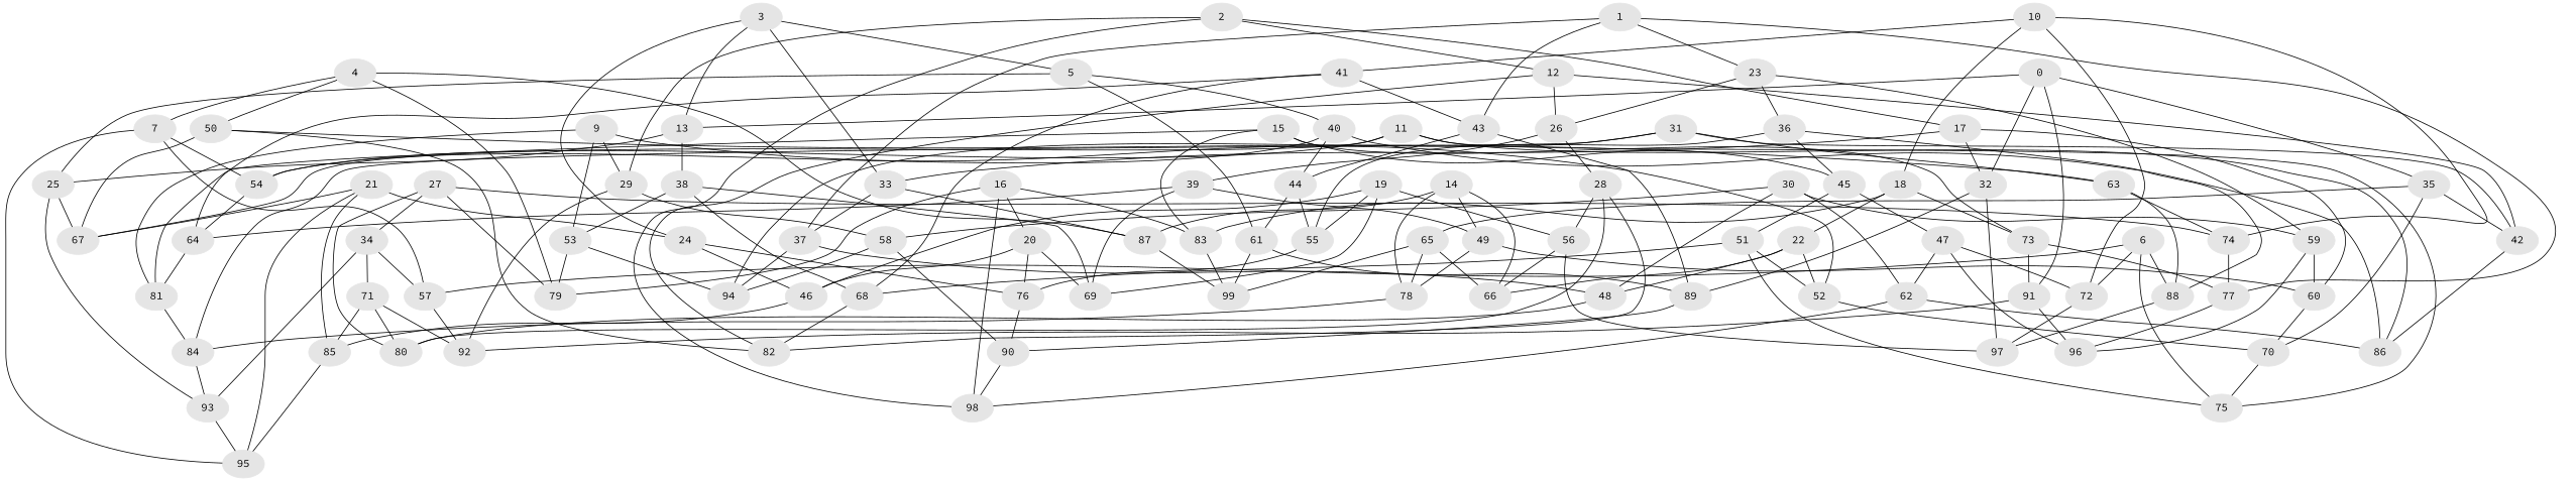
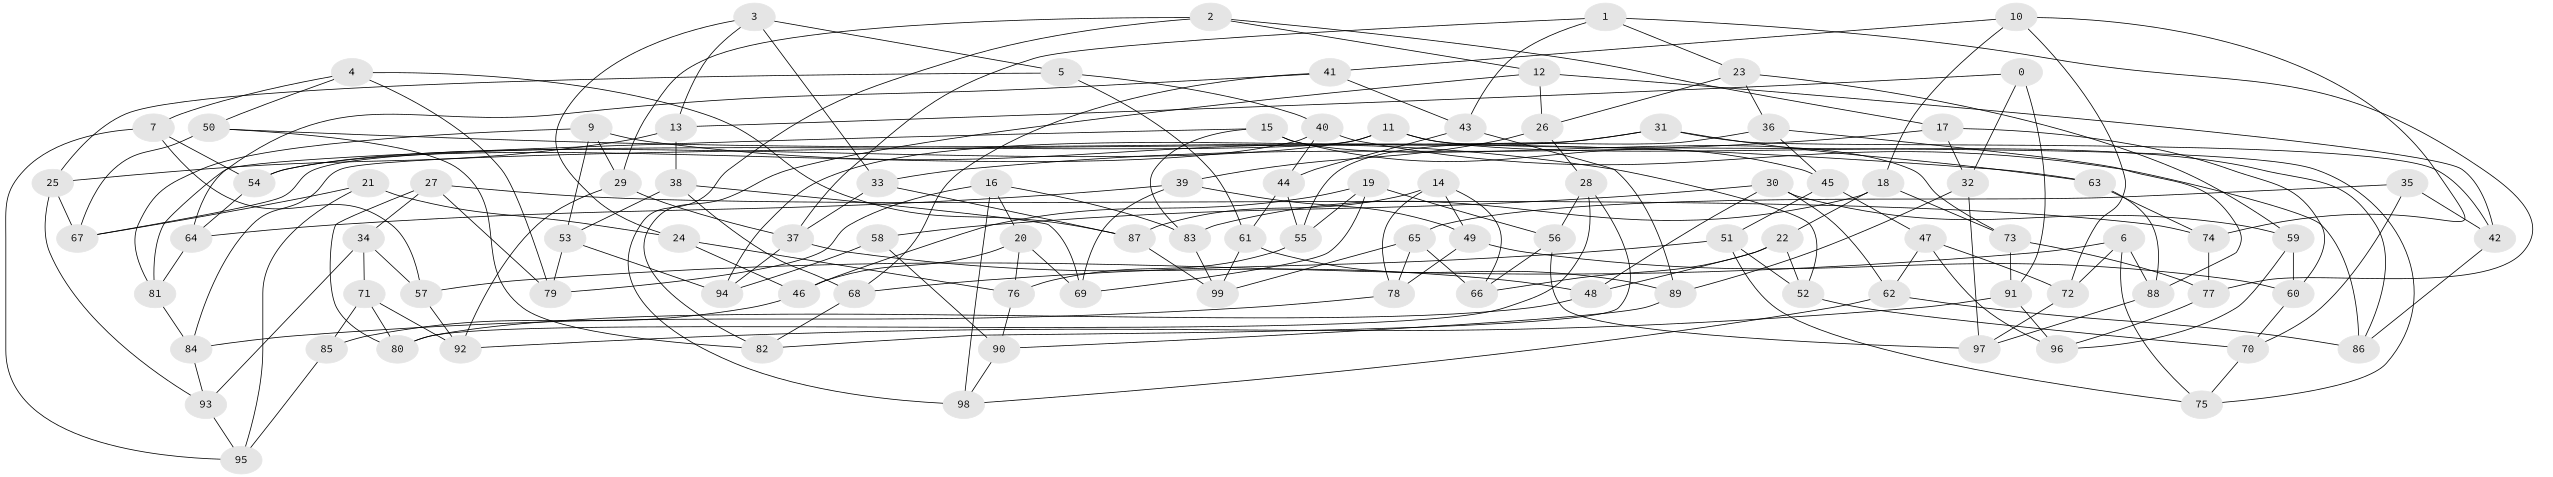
  graph {
    fontname="Source Code Pro"
    node [color=gray90 fontname="Source Code Pro" style=filled]
    edge [fontname="Source Code Pro"]
    1
    23
    37
    43
    77
    26
    36
    59
    48
    94
    89
    44
    96
    2
    12
    17
    29
    98
    42
    82
    33
    32
    60
    58
    92
    3
    5
    13
    24
    25
    40
    61
    38
    46
    76
    87
    4
    7
    50
    79
    57
    54
    95
    67
    63
    99
    93
    86
    6
    72
    75
    88
    97
    64
    n55 [label=0]
    35
    91
    65
    70
    9
    52
    53
    81
    84
    10
    18
    41
    74
    73
    83
    22
    68
    11
    28
    39
    69
    14
    49
    66
    78
    15
    45
    47
    51
    16
    20
    19
    55
    56
    85
    90
    21
    80
    27
    34
    71
    30
    62
    31
    1 -- 23
    1 -- 37
    1 -- 43
    1 -- 77
    23 -- 26
    23 -- 36
    23 -- 59
    37 -- 48
    37 -- 94
    43 -- 89
    43 -- 44
    77 -- 96
    26 -- 28
    26 -- 39
    36 -- 88
    36 -- 45
    36 -- 55
    59 -- 96
    59 -- 60
    48 -- 80
    89 -- 90
    44 -- 61
    44 -- 55
    2 -- 12
    2 -- 17
    2 -- 29
    2 -- 98
    12 -- 26
    12 -- 42
    12 -- 82
    17 -- 33
    17 -- 32
    17 -- 60
-   29 -- 58
+   29 -- 37
    29 -- 92
    42 -- 86
    33 -- 37
    33 -- 87
    32 -- 89
    32 -- 97
    60 -- 70
    58 -- 94
    58 -- 90
    3 -- 33
    3 -- 5
    3 -- 13
    3 -- 24
    5 -- 25
    5 -- 40
    5 -- 61
    13 -- 25
    13 -- 38
    24 -- 46
    24 -- 76
    25 -- 67
    25 -- 93
    40 -- 44
    40 -- 54
    40 -- 86
    61 -- 89
    61 -- 99
    38 -- 53
    38 -- 68
    38 -- 69
    46 -- 85
    76 -- 90
    87 -- 99
    4 -- 87
    4 -- 7
    4 -- 50
    4 -- 79
    7 -- 57
    7 -- 54
    7 -- 95
    50 -- 82
    50 -- 67
    50 -- 63
    57 -- 92
    54 -- 64
    63 -- 88
    63 -- 74
    93 -- 95
    6 -- 57
    6 -- 72
    6 -- 75
    6 -- 88
    72 -- 97
    88 -- 97
    64 -- 81
    n55 -- 32
    n55 -- 13
-   n55 -- 35
    n55 -- 91
    35 -- 42
    35 -- 65
    35 -- 70
    91 -- 96
    91 -- 92
    65 -- 99
    65 -- 66
    65 -- 78
    70 -- 75
    9 -- 29
    9 -- 52
    9 -- 53
    9 -- 81
    52 -- 70
    53 -- 94
    53 -- 79
    81 -- 84
    84 -- 93
    10 -- 72
    10 -- 18
    10 -- 41
    10 -- 74
    18 -- 73
    18 -- 83
    18 -- 22
    41 -- 43
    41 -- 64
    41 -- 68
    74 -- 77
    73 -- 77
    73 -- 91
    83 -- 99
    22 -- 48
    22 -- 52
    22 -- 66
    68 -- 82
    11 -- 54
    11 -- 67
    11 -- 86
    11 -- 75
    28 -- 82
    28 -- 56
    28 -- 80
    39 -- 64
    39 -- 69
    39 -- 49
    14 -- 87
    14 -- 49
    14 -- 66
    14 -- 78
    49 -- 60
    49 -- 78
    78 -- 84
    15 -- 81
    15 -- 73
    15 -- 83
    15 -- 45
    45 -- 47
    45 -- 51
    47 -- 96
    47 -- 72
    47 -- 62
    51 -- 75
    51 -- 52
    51 -- 68
    16 -- 98
    16 -- 79
    16 -- 83
    16 -- 20
    20 -- 46
    20 -- 76
    20 -- 69
    19 -- 46
    19 -- 69
    19 -- 55
    19 -- 56
    55 -- 76
    56 -- 97
    56 -- 66
    85 -- 95
    90 -- 98
    21 -- 24
    21 -- 95
    21 -- 67
-   21 -- 85
    27 -- 79
    27 -- 74
    27 -- 80
    27 -- 34
    34 -- 57
    34 -- 93
    34 -- 71
    71 -- 92
    71 -- 85
    71 -- 80
    30 -- 59
    30 -- 48
    30 -- 58
    30 -- 62
    62 -- 98
    62 -- 86
    31 -- 94
    31 -- 42
    31 -- 63
    31 -- 84
  }
